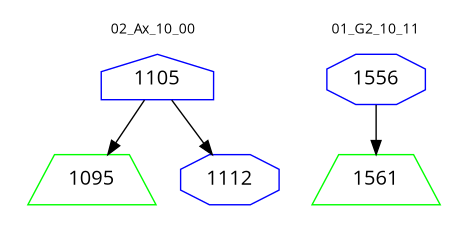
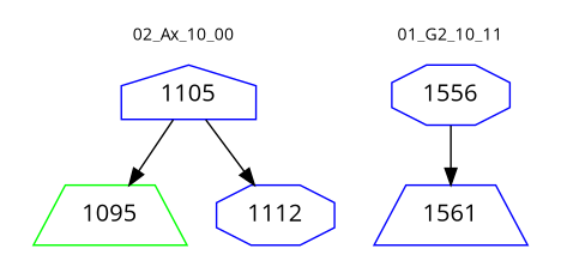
  digraph {
    fontname="Open Sans"
    node [color=blue fontname="Open Sans" shape=trapezium]
    edge [color=black fontname="Open Sans"]
    n1 [label=1105 shape=house]
    n2 [color=green label=1095]
    n3 [label=1112 shape=octagon]
    n4 [label=1556 shape=octagon]
-   n5 [color=green label=1561]
+   n5 [label=1561]
    subgraph cluster_1 {
      color=white
      fontsize=10
      label="02_Ax_10_00"
      n1
      n2
      n3
    }
    subgraph cluster_2 {
      color=white
      fontsize=10
      label="01_G2_10_11"
      n4
      n5
    }
    n1 -> n2
    n1 -> n3
    n4 -> n5
  }
